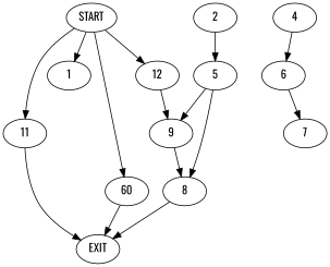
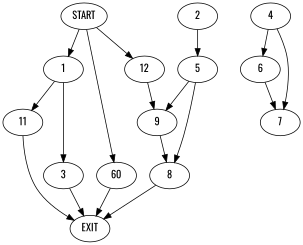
  digraph {
    fontname=Oswald
    node [fontname=Oswald]
    edge [fontname=Oswald]
    n1 [label=START]
    1
    n3 [label=60]
    11
    12
+   3
    n7 [label=EXIT]
    9
    2
    5
    4
    6
    7
    8
    n1 -> 1
    n1 -> n3
-   n1 -> 11
+   1 -> 11
    n1 -> 12
+   1 -> 3
    n3 -> n7
    11 -> n7
    12 -> 9
+   3 -> n7
    9 -> 8
    2 -> 5
    5 -> 9
    5 -> 8
    4 -> 6
+   4 -> 7
    6 -> 7
    8 -> n7
  }
